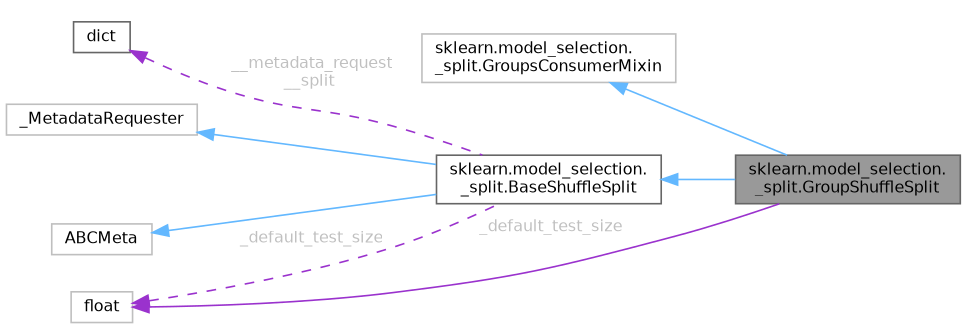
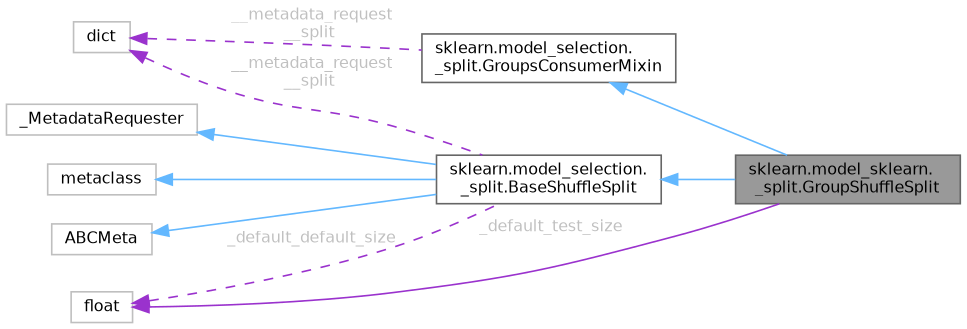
  digraph {
    rankdir=LR
    node [color=grey75 fillcolor=white fontname=Helvetica fontsize=10 shape=box style=filled]
    edge [color=steelblue1 dir=back fontname=Helvetica fontsize=10 labelfontname=Helvetica labelfontsize=10 style=solid]
-   n1 [color=gray40 fillcolor=grey60 fontcolor=black height=0.2 label="sklearn.model_selection.\l_split.GroupShuffleSplit" width=0.4]
-   n2 [height=0.2 label="sklearn.model_selection.\l_split.GroupsConsumerMixin" width=0.4]
+   n1 [color=gray40 fillcolor=grey60 fontcolor=black height=0.2 label="sklearn.model_sklearn.\l_split.GroupShuffleSplit" width=0.4]
+   n2 [color=gray40 height=0.2 label="sklearn.model_selection.\l_split.GroupsConsumerMixin" width=0.4]
    n3 [height=0.2 label=_MetadataRequester width=0.4]
    n4 [color=gray40 height=0.2 label="sklearn.model_selection.\l_split.BaseShuffleSplit" width=0.4]
-   n5 [color=gray40 height=0.2 label=dict width=0.4]
+   n5 [height=0.2 label=dict width=0.4]
+   n6 [height=0.2 label=metaclass width=0.4]
    n7 [height=0.2 label=ABCMeta width=0.4]
    n8 [height=0.2 label=float width=0.4]
    n2 -> n1
    n3 -> n4
    n4 -> n1
+   n5 -> n2 [color=darkorchid3 fontcolor=grey label=" __metadata_request\l__split" style=dashed]
    n5 -> n4 [color=darkorchid3 fontcolor=grey label=" __metadata_request\l__split" style=dashed]
+   n6 -> n4
    n7 -> n4
    n8 -> n1 [color=darkorchid3 fontcolor=grey label=" _default_test_size"]
-   n8 -> n4 [color=darkorchid3 fontcolor=grey label=" _default_test_size" style=dashed]
+   n8 -> n4 [color=darkorchid3 fontcolor=grey label=" _default_default_size" style=dashed]
  }
